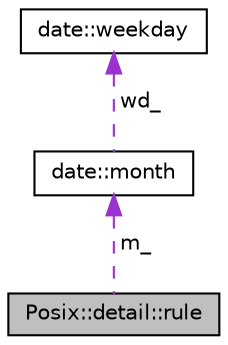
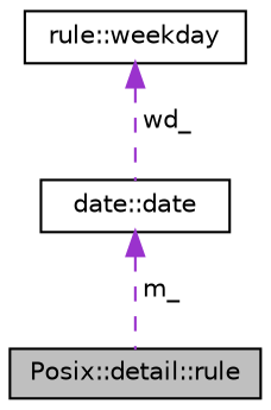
  digraph {
    node [color=black fillcolor=white fontname=Helvetica fontsize=10 shape=record style=filled]
    edge [color=darkorchid3 dir=back fontname=Helvetica fontsize=10 labelfontname=Helvetica labelfontsize=10 style=dashed]
    n1 [fillcolor=grey75 fontcolor=black height=0.2 label="Posix::detail::rule" width=0.4]
-   n2 [height=0.2 label="date::month" width=0.4]
-   n3 [height=0.2 label="date::weekday" width=0.4]
+   n2 [height=0.2 label="date::date" width=0.4]
+   n3 [height=0.2 label="rule::weekday" width=0.4]
    n2 -> n1 [label=" m_"]
    n3 -> n2 [label=" wd_"]
  }
